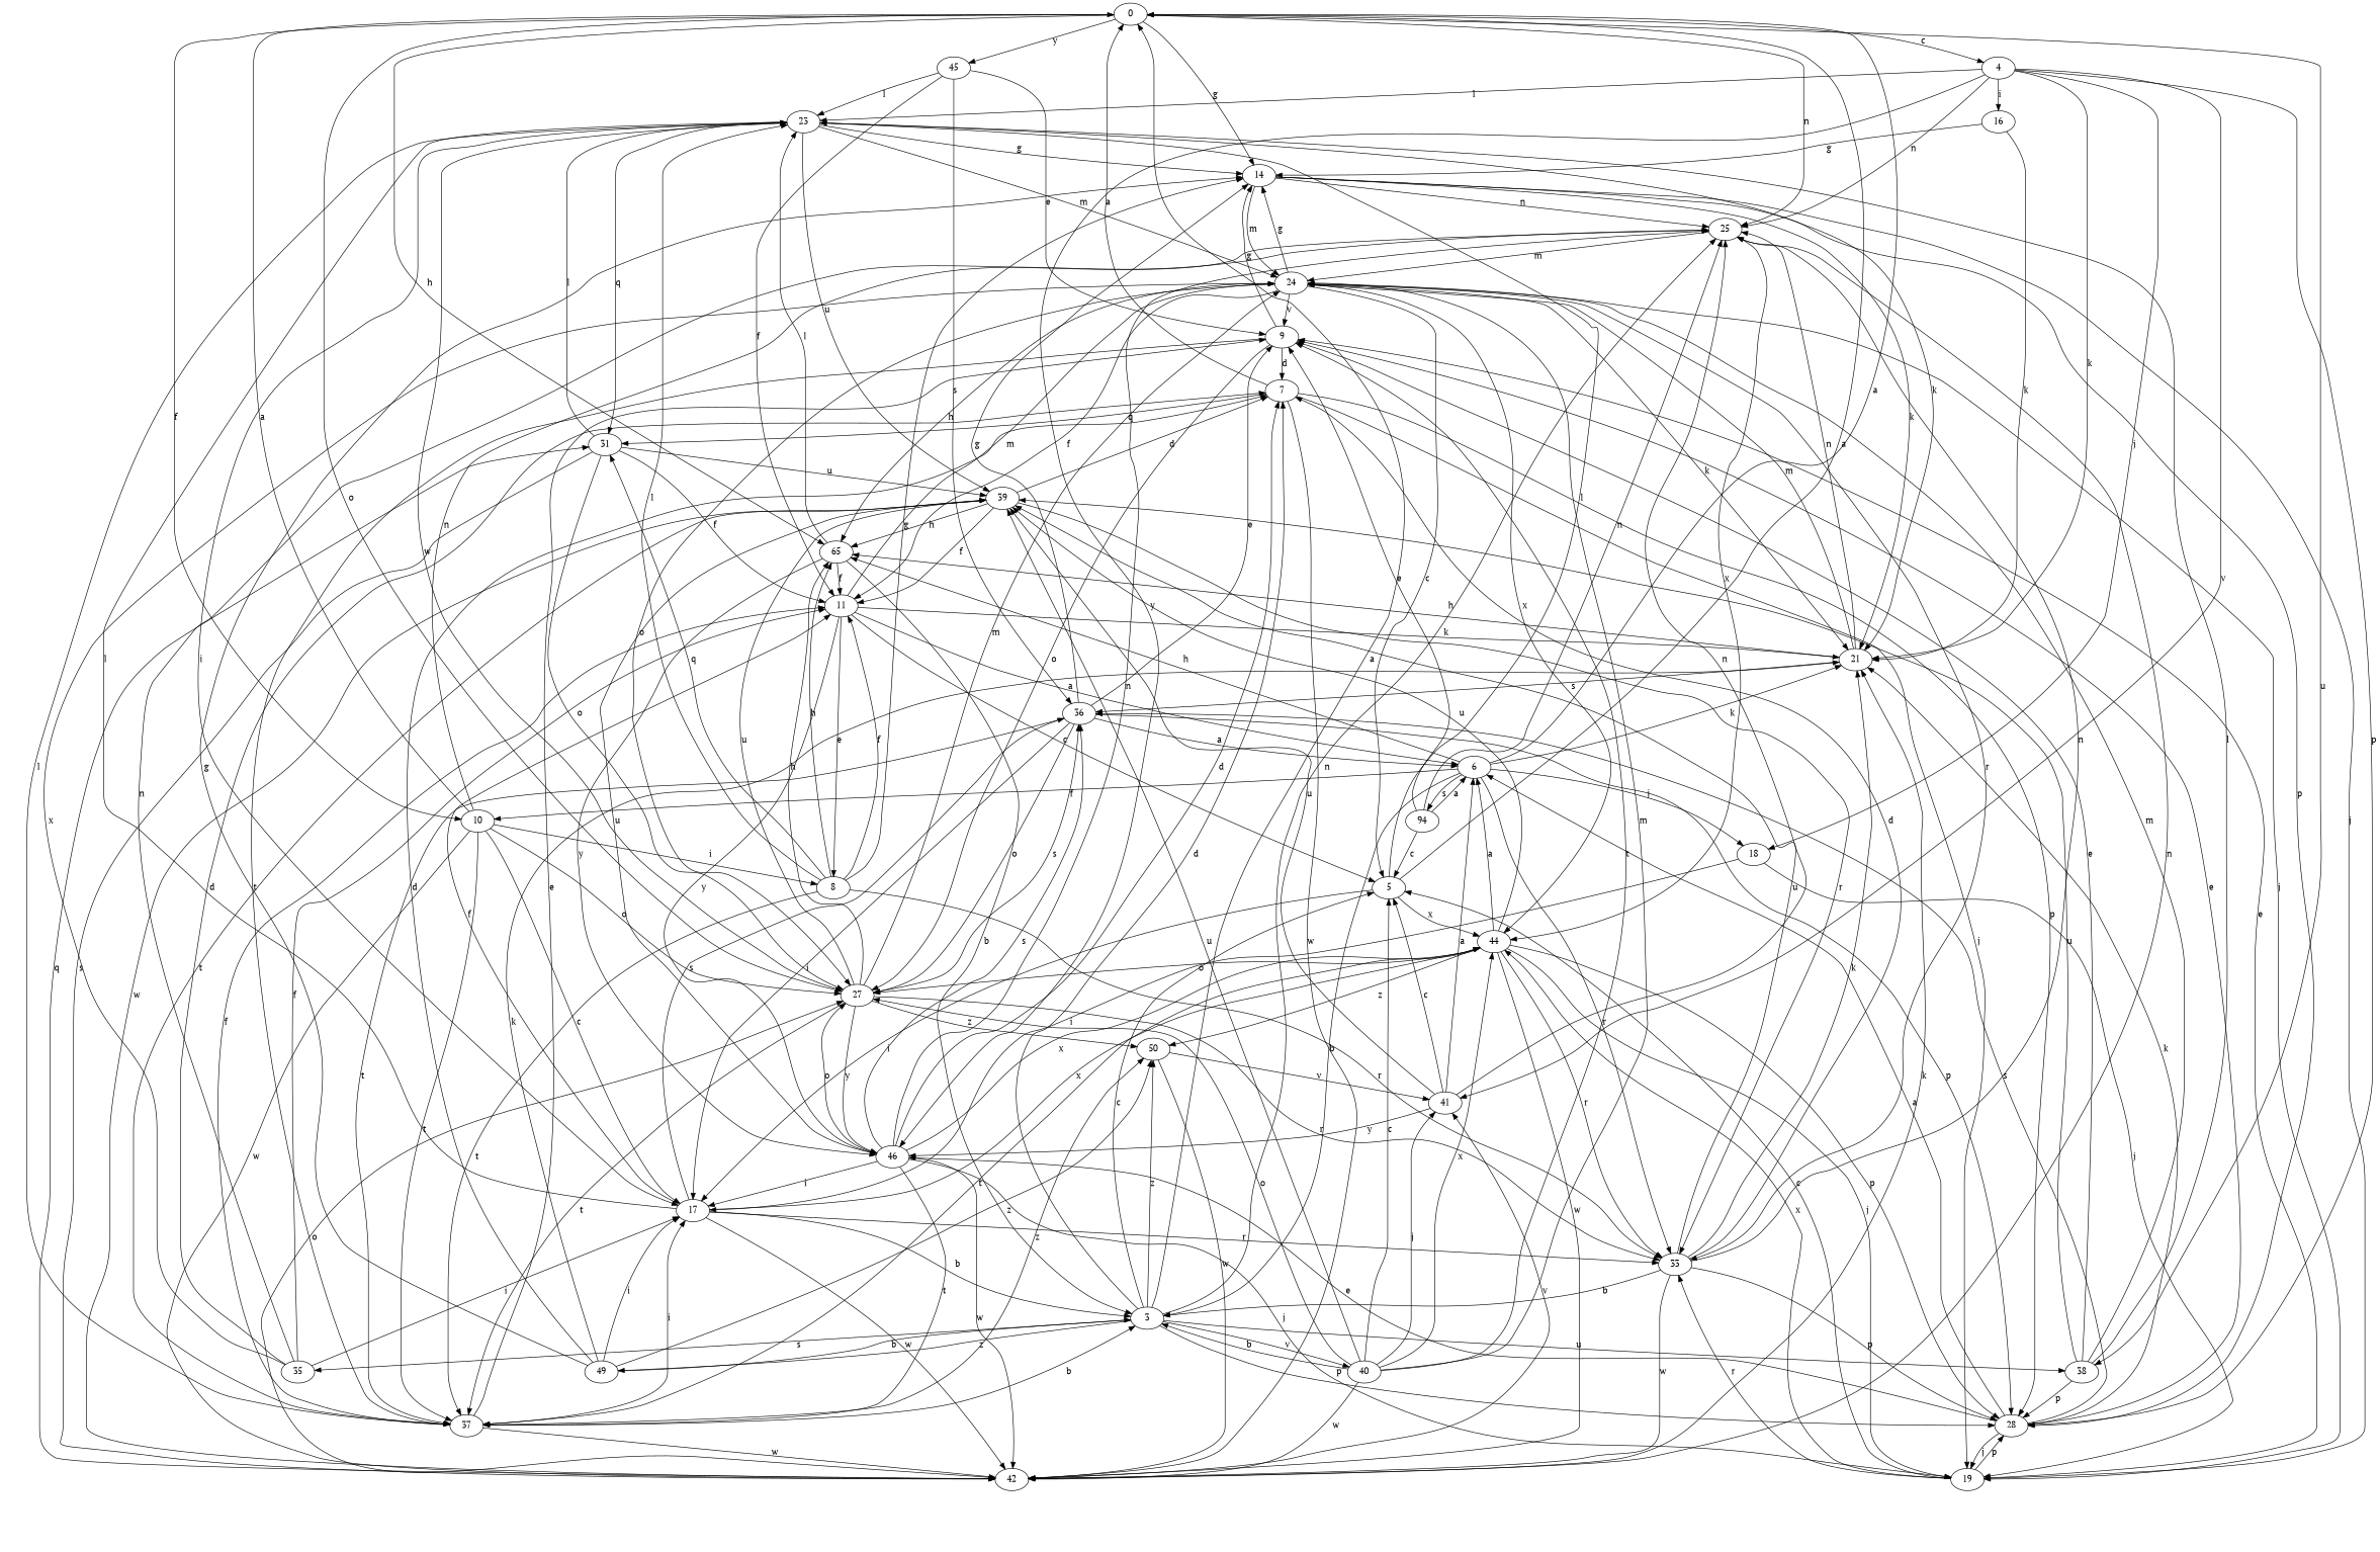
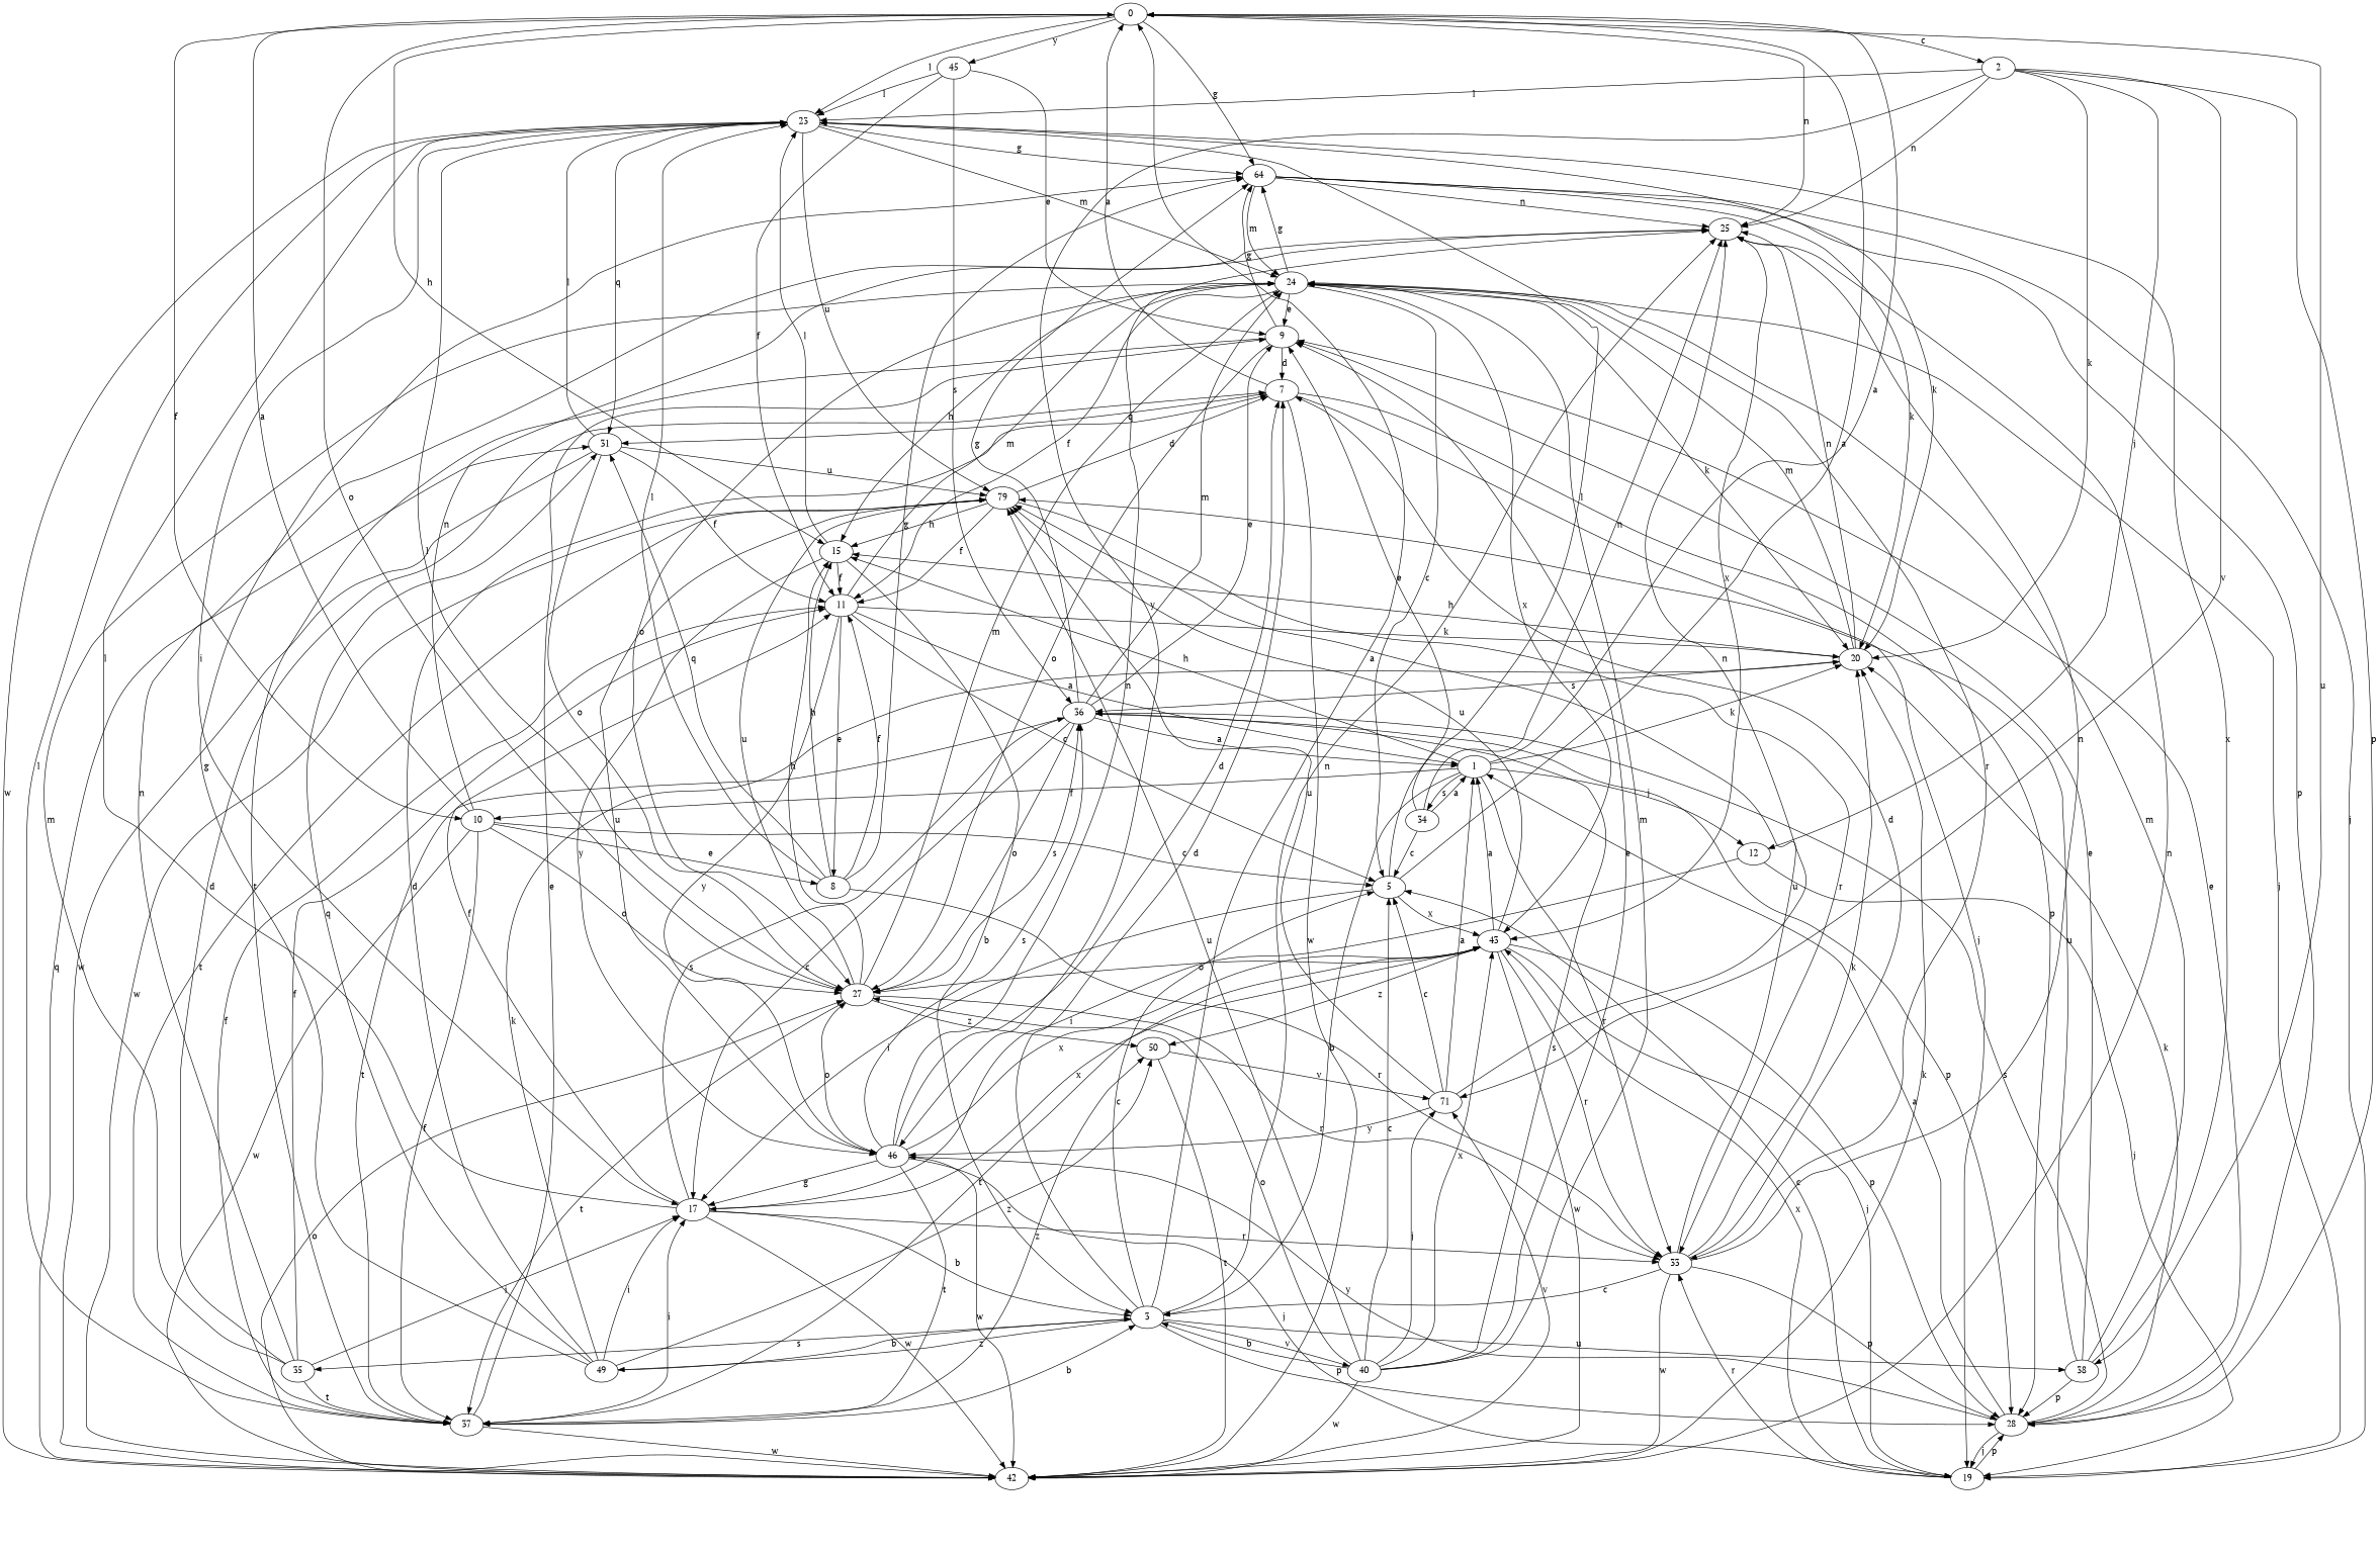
  strict digraph {
    fontname="PT Serif"
    node [fontname="PT Serif"]
    edge [fontname="PT Serif"]
    0
-   4
+   4 [label=2]
    10
-   14
-   15 [label=65]
+   14 [label=64]
+   15
    23
    25
    27
    38
    45
-   18
-   21
+   18 [label=12]
+   21 [label=20]
    28
-   16
-   41
+   41 [label=71]
    46
    5
    42
    8
    37
    19
    24
    3
    11
    17
    31
-   39
-   44
+   39 [label=79]
+   44 [label=43]
    33
    50
    36
    9
-   1 [label=6]
-   34 [label=94]
+   1
+   34
    7
    35
    40
    49
    0 -> 4 [label=c]
    0 -> 10 [label=f]
    0 -> 14 [label=g]
    0 -> 15 [label=h]
+   0 -> 23 [label=l]
    0 -> 25 [label=n]
    0 -> 27 [label=o]
    0 -> 38 [label=u]
    0 -> 45 [label=y]
    4 -> 23 [label=l]
    4 -> 25 [label=n]
    4 -> 18 [label=j]
    4 -> 21 [label=k]
    4 -> 28 [label=p]
-   4 -> 16 [label=i]
    4 -> 41 [label=v]
    4 -> 46 [label=y]
    10 -> 0 [label=a]
    10 -> 25 [label=n]
    10 -> 27 [label=o]
-   10 -> 17 [label=c]
+   10 -> 5 [label=c]
    10 -> 42 [label=w]
-   10 -> 8 [label=i]
-   10 -> 37 [label=t]
+   10 -> 8 [label=e]
+   10 -> 37 [label=f]
    14 -> 25 [label=n]
    14 -> 21 [label=k]
    14 -> 28 [label=p]
    14 -> 19 [label=j]
    14 -> 24 [label=m]
    15 -> 23 [label=l]
    15 -> 46 [label=y]
    15 -> 3 [label=b]
    15 -> 11 [label=f]
    23 -> 14 [label=g]
    23 -> 21 [label=k]
+   23 -> 42 [label=w]
    23 -> 24 [label=m]
    23 -> 17 [label=i]
    23 -> 31 [label=q]
    23 -> 39 [label=u]
    25 -> 44 [label=x]
    27 -> 15 [label=h]
-   27 -> 23 [label=w]
-   27 -> 46 [label=y]
+   27 -> 23 [label=l]
    27 -> 37 [label=t]
    27 -> 24 [label=m]
    27 -> 39 [label=u]
    27 -> 33 [label=r]
    27 -> 50 [label=z]
    27 -> 36 [label=s]
-   38 -> 23 [label=l]
+   38 -> 23 [label=x]
    38 -> 28 [label=p]
    38 -> 24 [label=m]
    38 -> 39 [label=u]
    38 -> 9 [label=e]
    45 -> 23 [label=l]
    45 -> 11 [label=f]
    45 -> 36 [label=s]
    45 -> 9 [label=e]
    18 -> 19 [label=j]
    18 -> 17 [label=i]
    21 -> 15 [label=h]
    21 -> 25 [label=n]
    21 -> 24 [label=m]
    21 -> 36 [label=s]
    28 -> 21 [label=k]
-   28 -> 46 [label=e]
+   28 -> 46 [label=y]
    28 -> 19 [label=j]
    28 -> 36 [label=s]
    28 -> 9 [label=e]
    28 -> 1 [label=a]
-   16 -> 14 [label=g]
-   16 -> 21 [label=k]
    41 -> 25 [label=n]
    41 -> 46 [label=y]
    41 -> 5 [label=c]
    41 -> 39 [label=u]
    41 -> 1 [label=a]
    46 -> 25 [label=n]
    46 -> 27 [label=o]
    46 -> 42 [label=w]
    46 -> 37 [label=t]
    46 -> 19 [label=j]
-   46 -> 17 [label=i]
+   46 -> 17 [label=g]
    46 -> 39 [label=u]
    46 -> 44 [label=x]
    46 -> 36 [label=s]
    46 -> 7 [label=d]
    5 -> 0 [label=a]
    5 -> 23 [label=l]
    5 -> 17 [label=i]
    5 -> 44 [label=x]
    42 -> 25 [label=n]
    42 -> 27 [label=o]
    42 -> 21 [label=k]
    42 -> 41 [label=v]
    42 -> 31 [label=q]
    8 -> 14 [label=g]
    8 -> 15 [label=h]
    8 -> 23 [label=l]
    8 -> 11 [label=f]
    8 -> 31 [label=q]
    8 -> 33 [label=r]
    37 -> 23 [label=l]
    37 -> 42 [label=w]
    37 -> 3 [label=b]
    37 -> 11 [label=f]
    37 -> 17 [label=i]
    37 -> 50 [label=z]
    37 -> 9 [label=e]
    19 -> 28 [label=p]
    19 -> 5 [label=c]
    19 -> 44 [label=x]
    19 -> 33 [label=r]
-   19 -> 9 [label=e]
    24 -> 14 [label=g]
    24 -> 15 [label=h]
    24 -> 27 [label=o]
    24 -> 21 [label=k]
    24 -> 5 [label=c]
    24 -> 19 [label=j]
    24 -> 11 [label=f]
    24 -> 44 [label=x]
    24 -> 33 [label=r]
-   24 -> 9 [label=v]
+   24 -> 9 [label=e]
    3 -> 0 [label=a]
    3 -> 25 [label=n]
    3 -> 38 [label=u]
    3 -> 28 [label=p]
    3 -> 5 [label=c]
-   3 -> 50 [label=z]
    3 -> 7 [label=d]
    3 -> 35 [label=s]
    3 -> 40 [label=v]
    3 -> 49 [label=z]
    11 -> 21 [label=k]
    11 -> 46 [label=y]
    11 -> 5 [label=c]
    11 -> 8 [label=e]
    11 -> 24 [label=m]
    11 -> 1 [label=a]
    17 -> 23 [label=l]
    17 -> 42 [label=w]
    17 -> 3 [label=b]
    17 -> 11 [label=f]
    17 -> 44 [label=x]
    17 -> 33 [label=r]
    17 -> 36 [label=s]
    31 -> 23 [label=l]
    31 -> 27 [label=o]
-   31 -> 42 [label=s]
+   31 -> 42 [label=w]
    31 -> 11 [label=f]
    31 -> 39 [label=u]
    39 -> 15 [label=h]
    39 -> 42 [label=w]
    39 -> 37 [label=t]
    39 -> 11 [label=f]
    39 -> 33 [label=r]
    39 -> 7 [label=d]
    44 -> 27 [label=o]
    44 -> 28 [label=p]
    44 -> 42 [label=w]
    44 -> 37 [label=t]
    44 -> 19 [label=j]
    44 -> 39 [label=u]
    44 -> 33 [label=r]
    44 -> 50 [label=z]
    44 -> 1 [label=a]
    33 -> 25 [label=n]
    33 -> 21 [label=k]
    33 -> 28 [label=p]
    33 -> 42 [label=w]
-   33 -> 3 [label=b]
+   33 -> 3 [label=c]
    33 -> 39 [label=u]
    33 -> 7 [label=d]
    50 -> 41 [label=v]
-   50 -> 42 [label=w]
+   50 -> 42 [label=t]
    36 -> 14 [label=g]
    36 -> 27 [label=o]
    36 -> 28 [label=p]
    36 -> 37 [label=t]
-   25 -> 24 [label=m]
-   36 -> 17 [label=i]
+   36 -> 24 [label=m]
+   36 -> 17 [label=c]
    36 -> 9 [label=e]
    36 -> 1 [label=a]
    9 -> 14 [label=g]
    9 -> 27 [label=o]
    9 -> 37 [label=t]
    9 -> 7 [label=d]
    1 -> 0 [label=a]
    1 -> 10 [label=f]
    1 -> 15 [label=h]
    1 -> 18 [label=j]
    1 -> 21 [label=k]
    1 -> 3 [label=b]
    1 -> 33 [label=r]
    1 -> 34 [label=s]
    34 -> 25 [label=n]
    34 -> 5 [label=c]
    34 -> 9 [label=e]
    34 -> 1 [label=a]
    7 -> 0 [label=a]
    7 -> 28 [label=p]
    7 -> 42 [label=w]
    7 -> 19 [label=j]
    7 -> 31 [label=q]
    35 -> 25 [label=n]
-   8 -> 37 [label=t]
-   35 -> 24 [label=x]
+   35 -> 37 [label=t]
+   35 -> 24 [label=m]
    35 -> 11 [label=f]
    35 -> 17 [label=i]
    35 -> 7 [label=d]
    40 -> 27 [label=o]
    40 -> 41 [label=j]
    40 -> 5 [label=c]
    40 -> 42 [label=w]
    40 -> 24 [label=m]
    40 -> 3 [label=b]
    40 -> 39 [label=u]
    40 -> 44 [label=x]
-   40 -> 9 [label=t]
+   40 -> 36 [label=s]
+   40 -> 9 [label=e]
    49 -> 14 [label=g]
    49 -> 21 [label=k]
    49 -> 3 [label=b]
    49 -> 17 [label=i]
+   49 -> 31 [label=q]
    49 -> 50 [label=z]
    49 -> 7 [label=d]
  }
